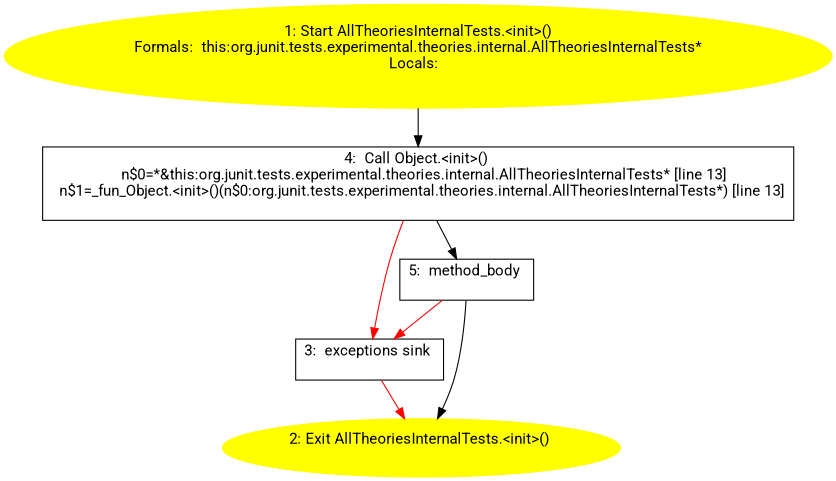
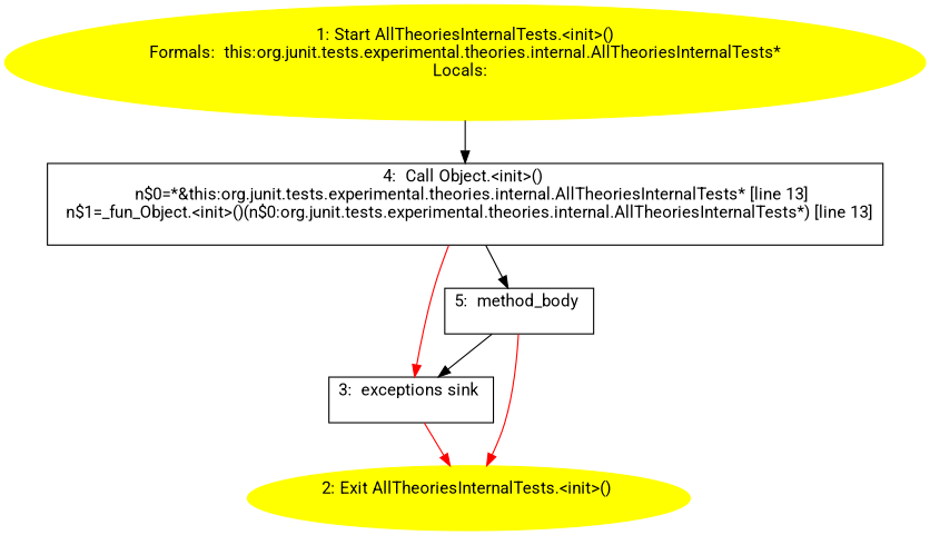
  digraph {
    fontname=Roboto
    node [fontname=Roboto shape=box]
    edge [fontname=Roboto]
    n1 [color=yellow label="1: Start AllTheoriesInternalTests.<init>()\nFormals:  this:org.junit.tests.experimental.theories.internal.AllTheoriesInternalTests*\nLocals:  \n  " style=filled shape=""]
    n2 [label="4:  Call Object.<init>() \n   n$0=*&this:org.junit.tests.experimental.theories.internal.AllTheoriesInternalTests* [line 13]\n  n$1=_fun_Object.<init>()(n$0:org.junit.tests.experimental.theories.internal.AllTheoriesInternalTests*) [line 13]\n "]
    n3 [label="3:  exceptions sink \n  "]
    n4 [label="5:  method_body \n  "]
    n5 [color=yellow label="2: Exit AllTheoriesInternalTests.<init>() \n  " style=filled shape=""]
    n1 -> n2
    n2 -> n3 [color=red]
    n2 -> n4
    n3 -> n5 [color=red]
-   n4 -> n3 [color=red]
-   n4 -> n5
+   n4 -> n3 [color=black]
+   n4 -> n5 [color=red]
  }
